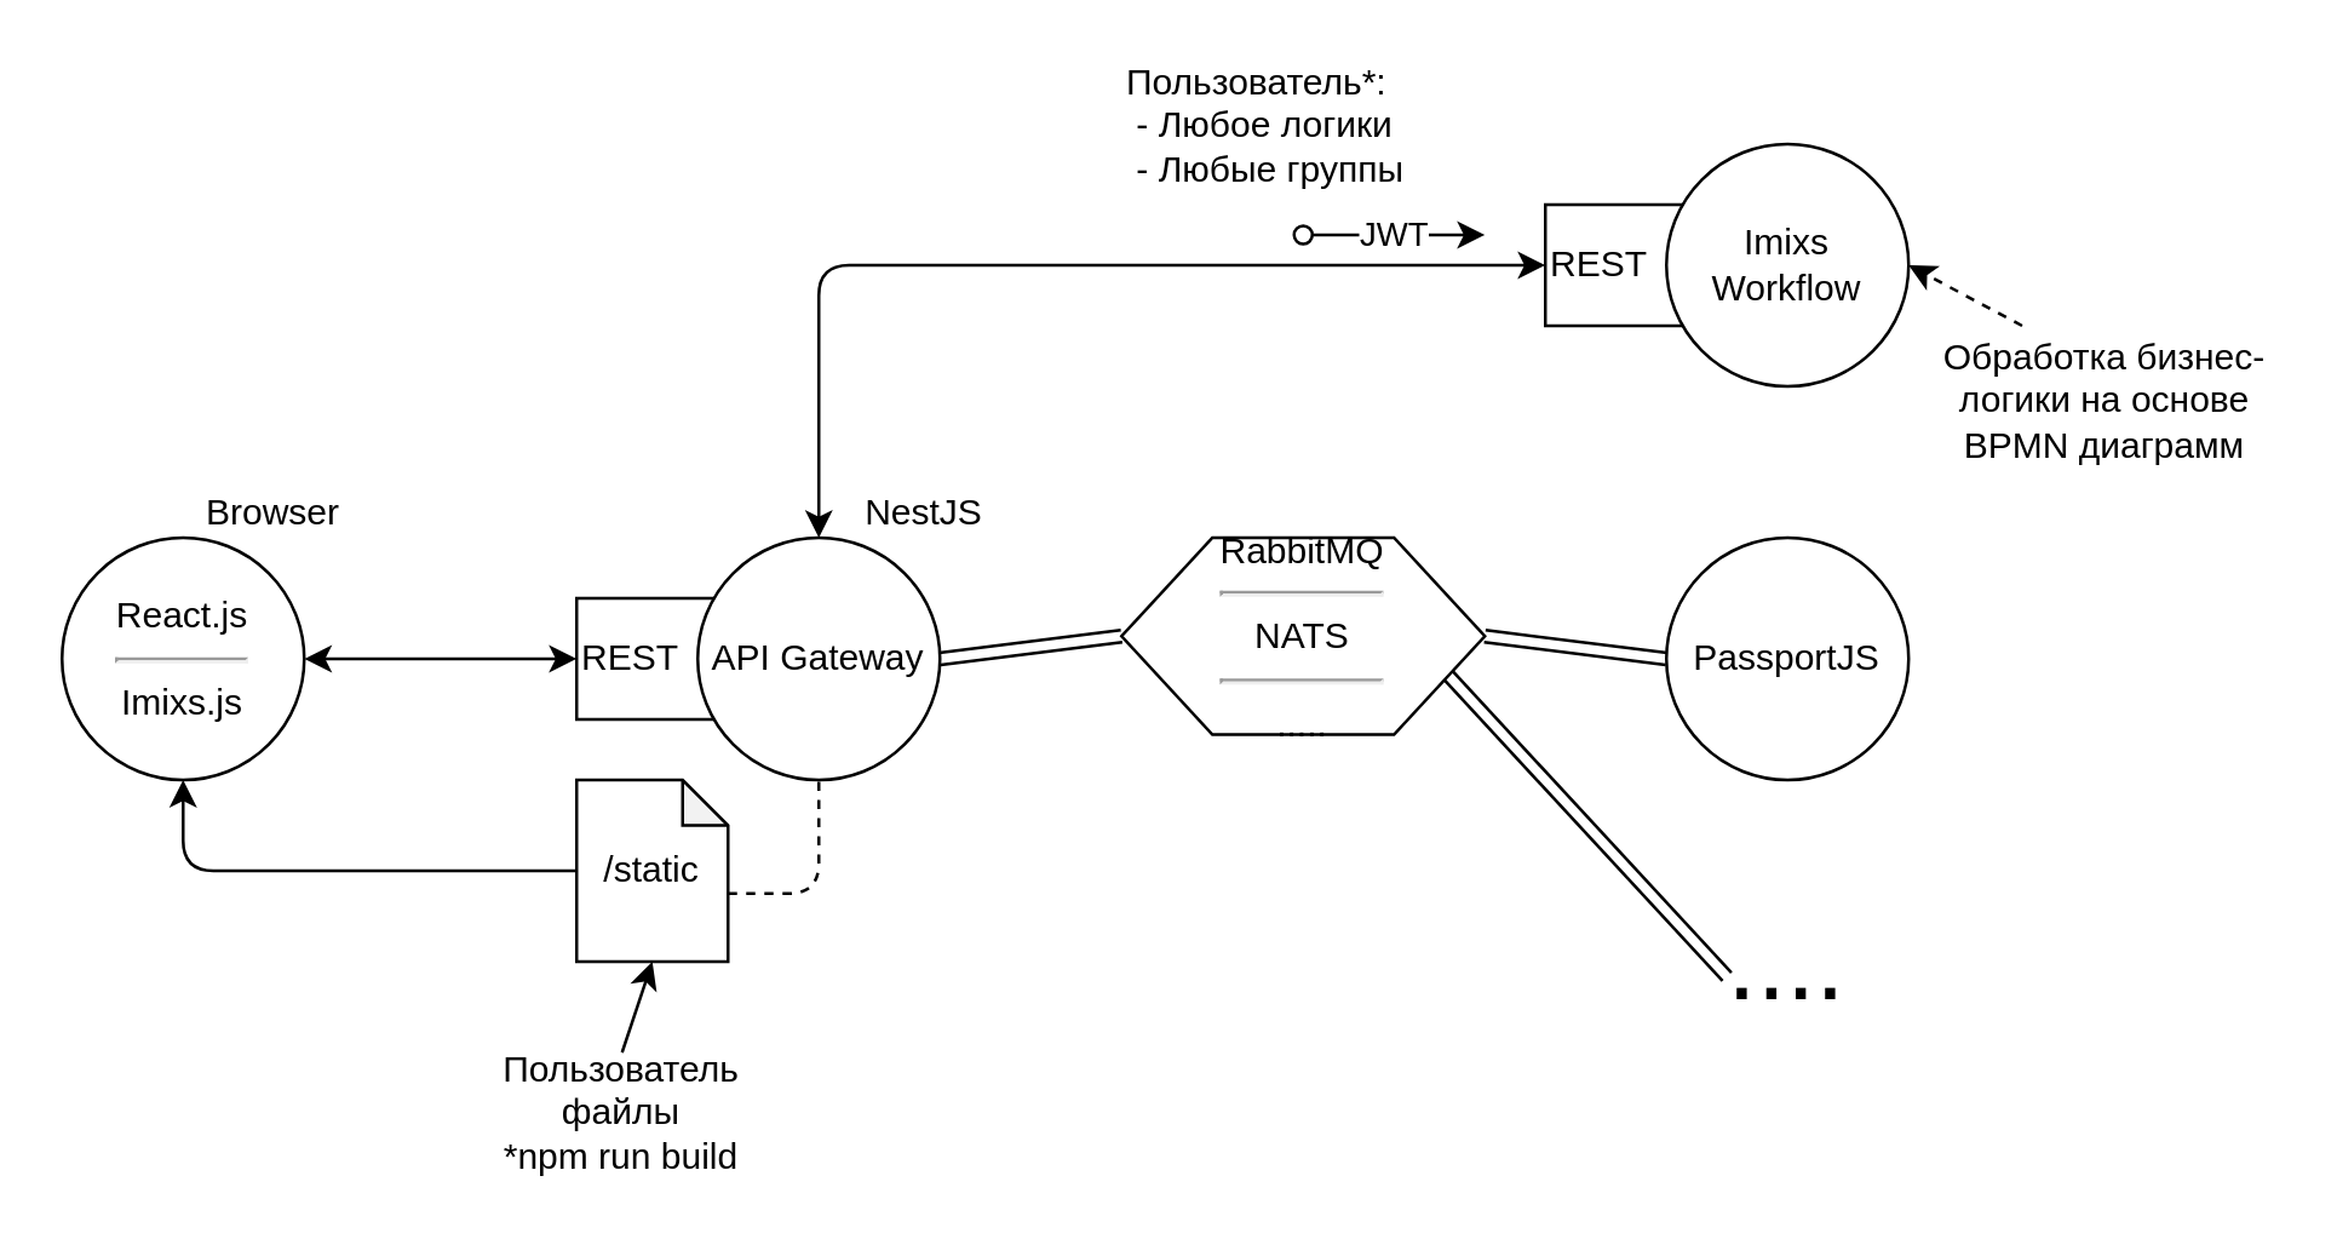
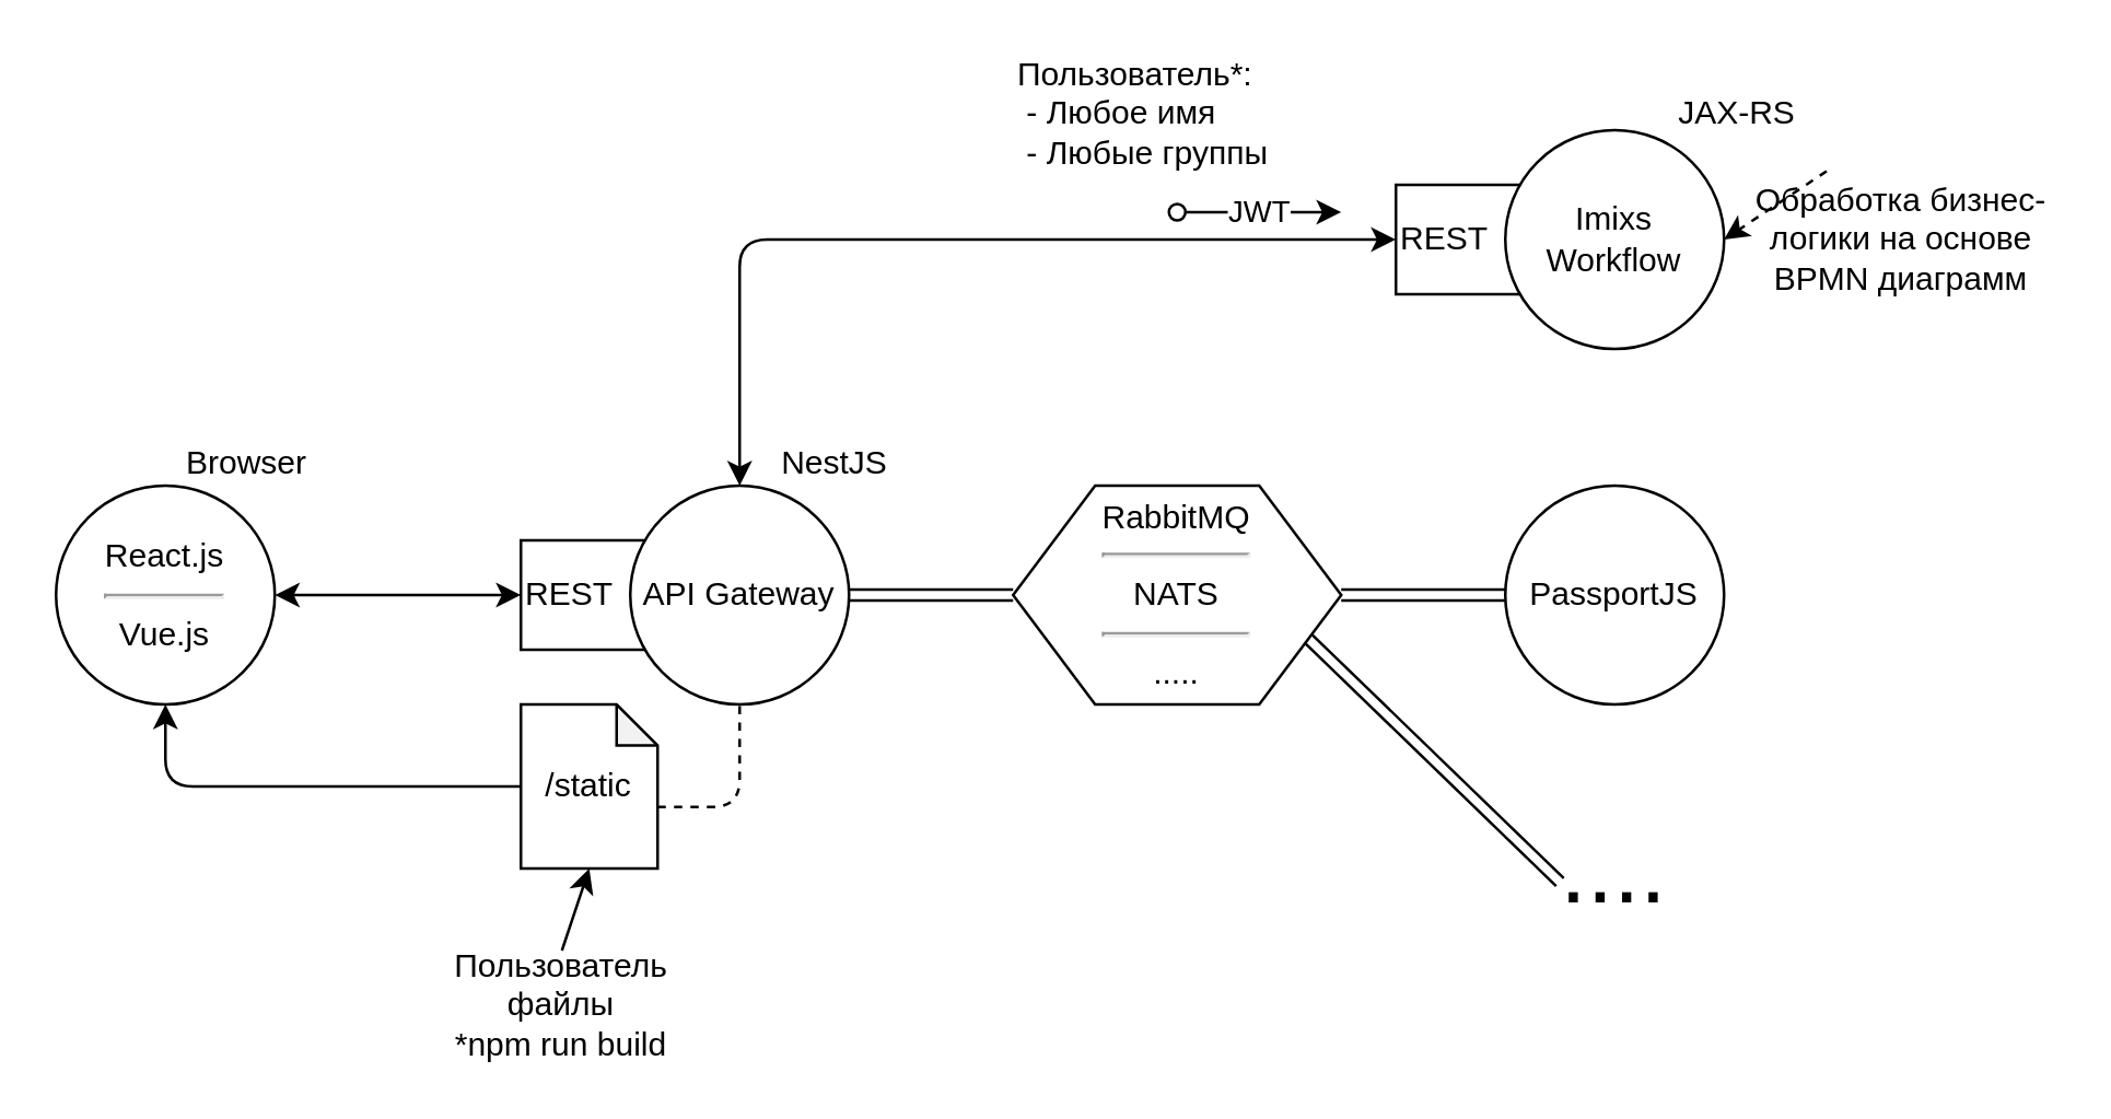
  <mxCell id="0" />
  <mxCell id="1" parent="0" />
  <mxCell id="2" value="REST" style="rounded=0;whiteSpace=wrap;html=1;align=left;" vertex="1" parent="1"><mxGeometry x="190" y="197" width="50" height="40" as="geometry" /></mxCell>
  <mxCell id="3" style="orthogonalLoop=1;jettySize=auto;html=1;entryX=0;entryY=0.5;entryDx=0;entryDy=0;startArrow=classic;startFill=1;edgeStyle=orthogonalEdgeStyle;" edge="1" parent="1" source="4" target="2"><mxGeometry relative="1" as="geometry" /></mxCell>
- <mxCell id="4" value="React.js&lt;br&gt;&lt;hr&gt;Imixs.js" style="ellipse;whiteSpace=wrap;html=1;aspect=fixed;" vertex="1" parent="1"><mxGeometry x="20" y="177" width="80" height="80" as="geometry" /></mxCell>
+ <mxCell id="4" value="React.js&lt;br&gt;&lt;hr&gt;Vue.js" style="ellipse;whiteSpace=wrap;html=1;aspect=fixed;" vertex="1" parent="1"><mxGeometry x="20" y="177" width="80" height="80" as="geometry" /></mxCell>
  <mxCell id="5" value="Browser" style="text;html=1;strokeColor=none;fillColor=none;align=center;verticalAlign=middle;whiteSpace=wrap;rounded=0;" vertex="1" parent="1"><mxGeometry x="60" y="159" width="60" height="20" as="geometry" /></mxCell>
  <mxCell id="6" value="API Gateway" style="ellipse;whiteSpace=wrap;html=1;aspect=fixed;" vertex="1" parent="1"><mxGeometry x="230" y="177" width="80" height="80" as="geometry" /></mxCell>
- <mxCell id="7" value="RabbitMQ&lt;br&gt;&lt;hr&gt;NATS&lt;br&gt;&lt;hr&gt;....." style="shape=hexagon;perimeter=hexagonPerimeter2;whiteSpace=wrap;html=1;" vertex="1" parent="1"><mxGeometry x="370" y="177" width="120" height="65" as="geometry" /></mxCell>
+ <mxCell id="7" value="RabbitMQ&lt;br&gt;&lt;hr&gt;NATS&lt;br&gt;&lt;hr&gt;....." style="shape=hexagon;perimeter=hexagonPerimeter2;whiteSpace=wrap;html=1;" vertex="1" parent="1"><mxGeometry x="370" y="177" width="120" height="80" as="geometry" /></mxCell>
  <mxCell id="8" style="orthogonalLoop=1;jettySize=auto;html=1;entryX=0.5;entryY=1;entryDx=0;entryDy=0;startArrow=none;startFill=0;edgeStyle=orthogonalEdgeStyle;rounded=1;" edge="1" parent="1" source="10" target="4"><mxGeometry relative="1" as="geometry" /></mxCell>
  <mxCell id="9" style="edgeStyle=orthogonalEdgeStyle;rounded=1;orthogonalLoop=1;jettySize=auto;html=1;entryX=0.5;entryY=1;entryDx=0;entryDy=0;startArrow=none;startFill=0;exitX=0;exitY=0;exitDx=50;exitDy=37.5;exitPerimeter=0;endArrow=none;endFill=0;dashed=1;" edge="1" parent="1" source="10" target="6"><mxGeometry relative="1" as="geometry" /></mxCell>
  <mxCell id="10" value="/static" style="shape=note;whiteSpace=wrap;html=1;backgroundOutline=1;darkOpacity=0.05;align=center;size=15;" vertex="1" parent="1"><mxGeometry x="190" y="257" width="50" height="60" as="geometry" /></mxCell>
  <mxCell id="11" value="PassportJS" style="ellipse;whiteSpace=wrap;html=1;aspect=fixed;" vertex="1" parent="1"><mxGeometry x="550" y="177" width="80" height="80" as="geometry" /></mxCell>
  <mxCell id="12" value="...." style="text;html=1;strokeColor=none;fillColor=none;align=center;verticalAlign=middle;whiteSpace=wrap;rounded=0;fontSize=35;" vertex="1" parent="1"><mxGeometry x="570" y="307" width="40" height="20" as="geometry" /></mxCell>
  <mxCell id="13" value="" style="shape=link;html=1;startArrow=none;startFill=0;endArrow=none;endFill=0;fontSize=35;exitX=1;exitY=0.5;exitDx=0;exitDy=0;entryX=0;entryY=0.5;entryDx=0;entryDy=0;" edge="1" parent="1" source="6" target="7"><mxGeometry width="50" height="50" relative="1" as="geometry"><mxPoint x="300" y="347" as="sourcePoint" /><mxPoint x="350" y="297" as="targetPoint" /></mxGeometry></mxCell>
  <mxCell id="14" value="" style="shape=link;html=1;startArrow=none;startFill=0;endArrow=none;endFill=0;fontSize=35;entryX=0;entryY=0.5;entryDx=0;entryDy=0;exitX=1;exitY=0.5;exitDx=0;exitDy=0;" edge="1" parent="1" source="7" target="11"><mxGeometry width="50" height="50" relative="1" as="geometry"><mxPoint x="488" y="211" as="sourcePoint" /><mxPoint x="571.716" y="115.284" as="targetPoint" /></mxGeometry></mxCell>
  <mxCell id="15" value="" style="shape=link;html=1;startArrow=none;startFill=0;endArrow=none;endFill=0;fontSize=35;entryX=0;entryY=0.75;entryDx=0;entryDy=0;exitX=1;exitY=0.75;exitDx=0;exitDy=0;" edge="1" parent="1" source="7" target="12"><mxGeometry width="50" height="50" relative="1" as="geometry"><mxPoint x="500" y="227" as="sourcePoint" /><mxPoint x="560" y="217" as="targetPoint" /></mxGeometry></mxCell>
  <mxCell id="16" value="NestJS" style="text;html=1;strokeColor=none;fillColor=none;align=center;verticalAlign=middle;whiteSpace=wrap;rounded=0;fontSize=12;" vertex="1" parent="1"><mxGeometry x="280" y="162.75" width="50" height="12.5" as="geometry" /></mxCell>
  <mxCell id="17" value="REST" style="rounded=0;whiteSpace=wrap;html=1;align=left;" vertex="1" parent="1"><mxGeometry x="510" y="67" width="50" height="40" as="geometry" /></mxCell>
  <mxCell id="18" value="Imixs Workflow" style="ellipse;whiteSpace=wrap;html=1;aspect=fixed;" vertex="1" parent="1"><mxGeometry x="550" y="47" width="80" height="80" as="geometry" /></mxCell>
+ <mxCell id="19" value="JAX-RS" style="text;html=1;strokeColor=none;fillColor=none;align=center;verticalAlign=middle;whiteSpace=wrap;rounded=0;fontSize=12;" vertex="1" parent="1"><mxGeometry x="610" y="34.5" width="50" height="12.5" as="geometry" /></mxCell>
  <mxCell id="20" value="" style="endArrow=classic;startArrow=classic;html=1;exitX=0.5;exitY=0;exitDx=0;exitDy=0;entryX=0;entryY=0.5;entryDx=0;entryDy=0;" edge="1" parent="1" source="6" target="17"><mxGeometry width="50" height="50" relative="1" as="geometry"><mxPoint x="310" y="117" as="sourcePoint" /><mxPoint x="360" y="67" as="targetPoint" /><Array as="points"><mxPoint x="270" y="87" /></Array></mxGeometry></mxCell>
  <mxCell id="21" style="rounded=0;orthogonalLoop=1;jettySize=auto;html=1;exitX=0.5;exitY=0;exitDx=0;exitDy=0;entryX=0.5;entryY=1;entryDx=0;entryDy=0;entryPerimeter=0;" edge="1" parent="1" source="22" target="10"><mxGeometry relative="1" as="geometry" /></mxCell>
  <mxCell id="22" value="Пользователь файлы&lt;br&gt;*npm run build" style="text;html=1;strokeColor=none;fillColor=none;align=center;verticalAlign=middle;whiteSpace=wrap;rounded=0;" vertex="1" parent="1"><mxGeometry x="150" y="347" width="110" height="40" as="geometry" /></mxCell>
  <mxCell id="23" value="JWT" style="endArrow=classic;html=1;startArrow=oval;startFill=0;" edge="1" parent="1"><mxGeometry width="50" height="50" relative="1" as="geometry"><mxPoint x="430" y="77" as="sourcePoint" /><mxPoint x="490" y="77" as="targetPoint" /><mxPoint as="offset" /></mxGeometry></mxCell>
  <mxCell id="24" style="edgeStyle=none;rounded=0;orthogonalLoop=1;jettySize=auto;html=1;exitX=0.25;exitY=0;exitDx=0;exitDy=0;entryX=1;entryY=0.5;entryDx=0;entryDy=0;startArrow=none;startFill=0;dashed=1;" edge="1" parent="1" source="25" target="18"><mxGeometry relative="1" as="geometry" /></mxCell>
- <mxCell id="25" value="Обработка бизнес-логики на основе BPMN диаграмм" style="text;html=1;strokeColor=none;fillColor=none;align=center;verticalAlign=middle;whiteSpace=wrap;rounded=0;" vertex="1" parent="1"><mxGeometry x="640" y="107" width="110" height="50" as="geometry" /></mxCell>
- <mxCell id="26" value="Пользователь*:&lt;br&gt;&amp;nbsp;- Любое логики&lt;br&gt;&amp;nbsp;- Любые группы" style="text;html=1;strokeColor=none;fillColor=none;align=left;verticalAlign=middle;whiteSpace=wrap;rounded=0;" vertex="1" parent="1"><mxGeometry x="370" y="20.75" width="100" height="40" as="geometry" /></mxCell>
+ <mxCell id="25" value="Обработка бизнес-логики на основе BPMN диаграмм" style="text;html=1;strokeColor=none;fillColor=none;align=center;verticalAlign=middle;whiteSpace=wrap;rounded=0;" vertex="1" parent="1"><mxGeometry x="640" y="62" width="110" height="50" as="geometry" /></mxCell>
+ <mxCell id="26" value="Пользователь*:&lt;br&gt;&amp;nbsp;- Любое имя&lt;br&gt;&amp;nbsp;- Любые группы" style="text;html=1;strokeColor=none;fillColor=none;align=left;verticalAlign=middle;whiteSpace=wrap;rounded=0;" vertex="1" parent="1"><mxGeometry x="370" y="20.75" width="100" height="40" as="geometry" /></mxCell>
